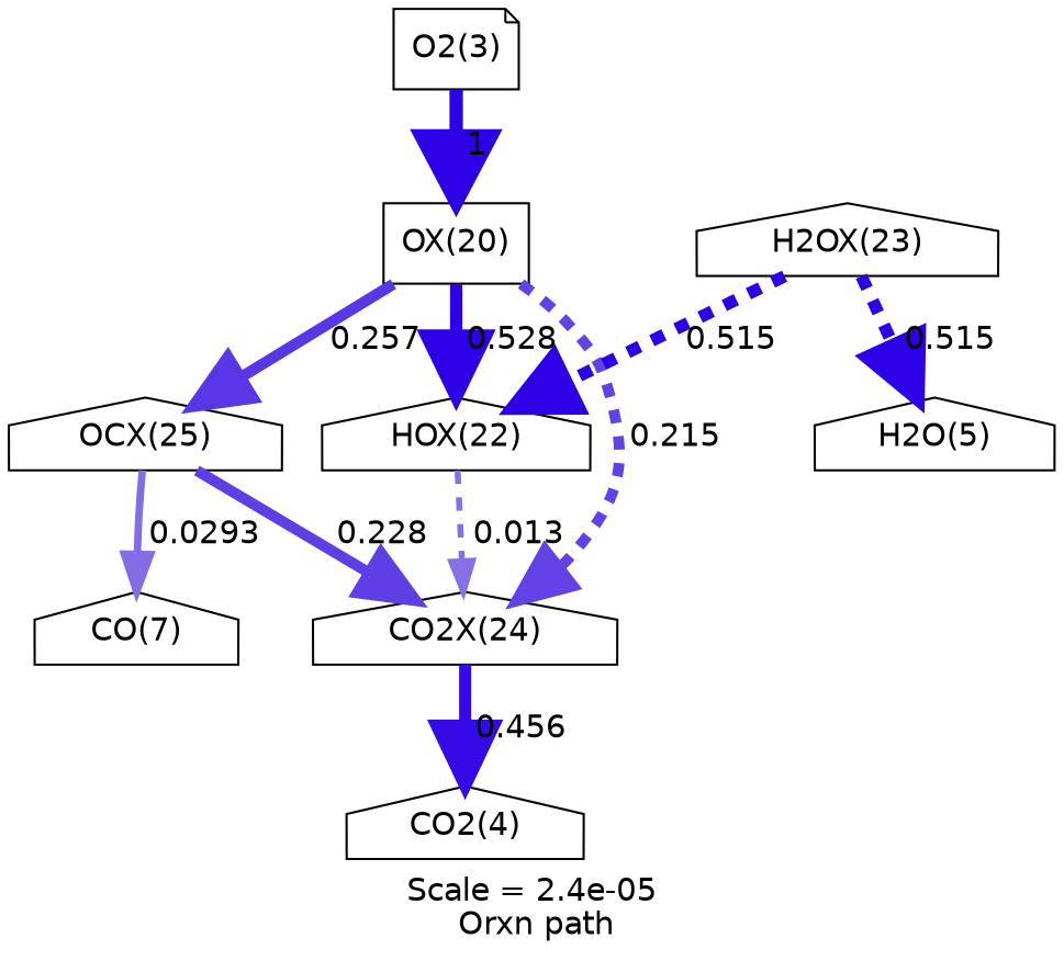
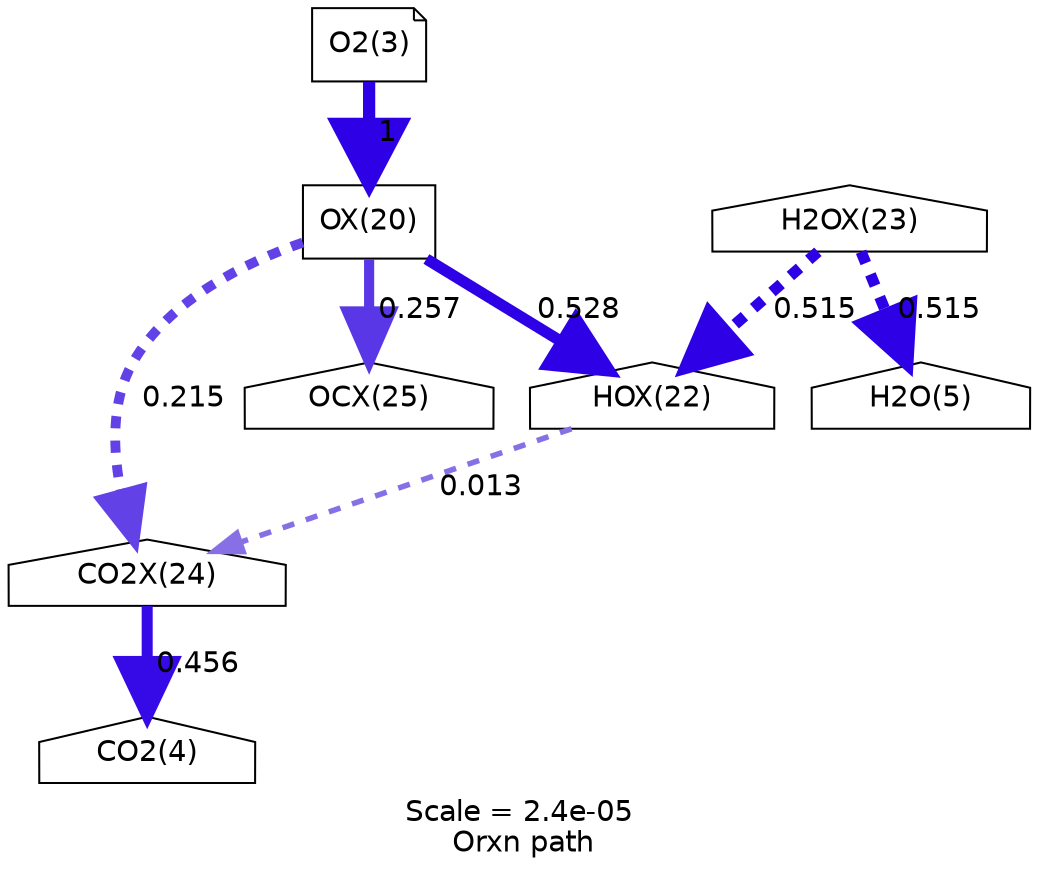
  digraph {
    fontname=Helvetica
    label="Scale = 2.4e-05\l Orxn path"
    node [fontname=Helvetica shape=house]
    edge [arrowsize=2.75 color="0.7, 1.01, 0.9" fontname=Helvetica penwidth=5.5 style=bold]
    n1 [label="O2(3)" shape=note]
    n2 [label="OX(20)" shape=box]
    n3 [label="HOX(22)"]
    n4 [label="OCX(25)"]
    n5 [label="CO2X(24)"]
-   n6 [label="CO(7)"]
    n7 [label="CO2(4)"]
    n8 [label="H2OX(23)"]
    n9 [label="H2O(5)"]
    n1 -> n2 [arrowsize=3 color="0.7, 1.5, 0.9" label=" 1" penwidth=6]
    n2 -> n3 [arrowsize=2.76 color="0.7, 1.03, 0.9" label=" 0.528" penwidth=5.52]
    n2 -> n4 [arrowsize=2.49 color="0.7, 0.757, 0.9" label=" 0.257" penwidth=4.98]
    n2 -> n5 [arrowsize=2.42 color="0.7, 0.715, 0.9" label=" 0.215" penwidth=4.84 style=dashed]
    n3 -> n5 [arrowsize=1.36 color="0.7, 0.513, 0.9" label=" 0.013" penwidth=2.72 style=dashed]
-   n4 -> n5 [arrowsize=2.44 color="0.7, 0.728, 0.9" label=" 0.228" penwidth=4.88]
-   n4 -> n6 [arrowsize=1.67 color="0.7, 0.529, 0.9" label=" 0.0293" penwidth=3.33]
    n5 -> n7 [arrowsize=2.7 color="0.7, 0.956, 0.9" label=" 0.456" penwidth=5.41]
    n8 -> n3 [label=" 0.515" style=dashed]
    n8 -> n9 [label=" 0.515" style=dashed]
  }
